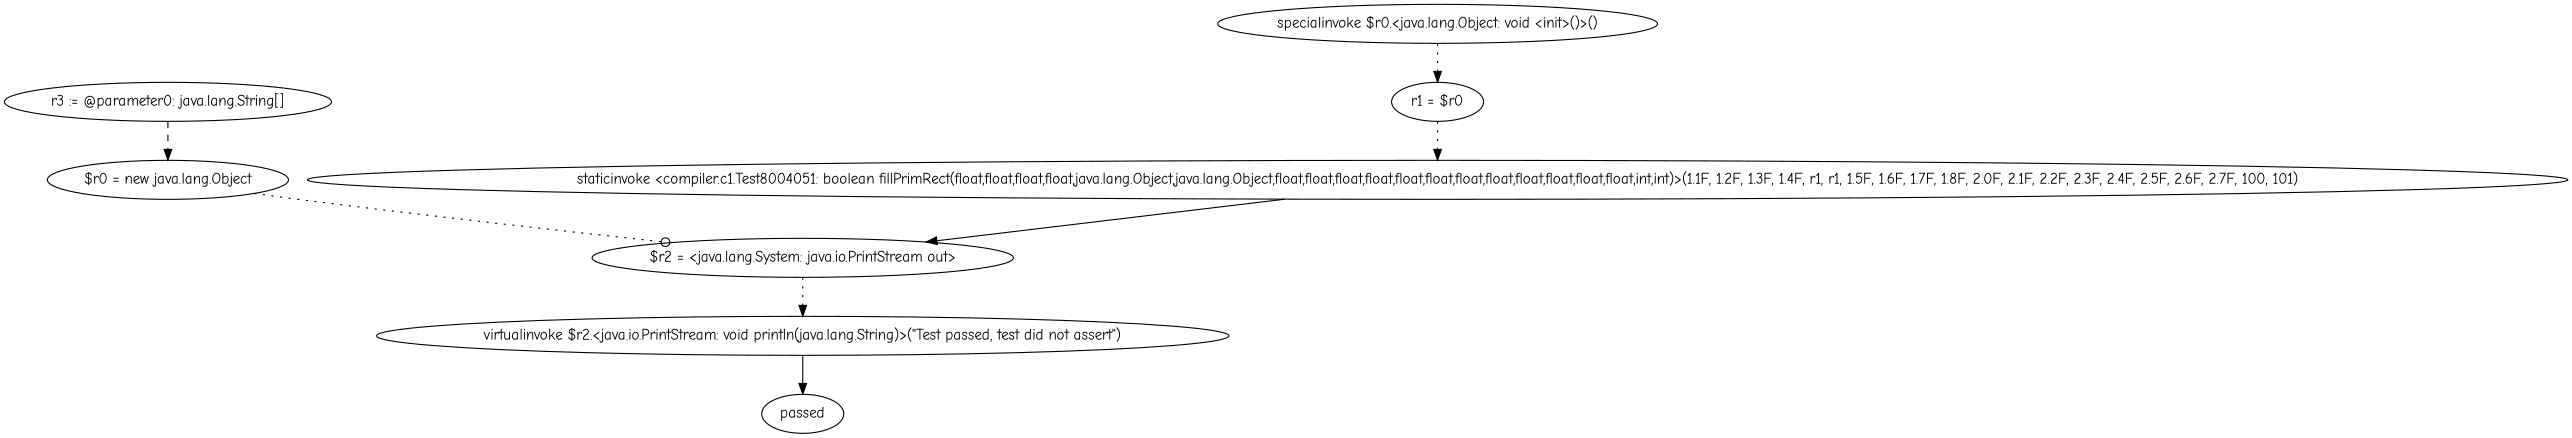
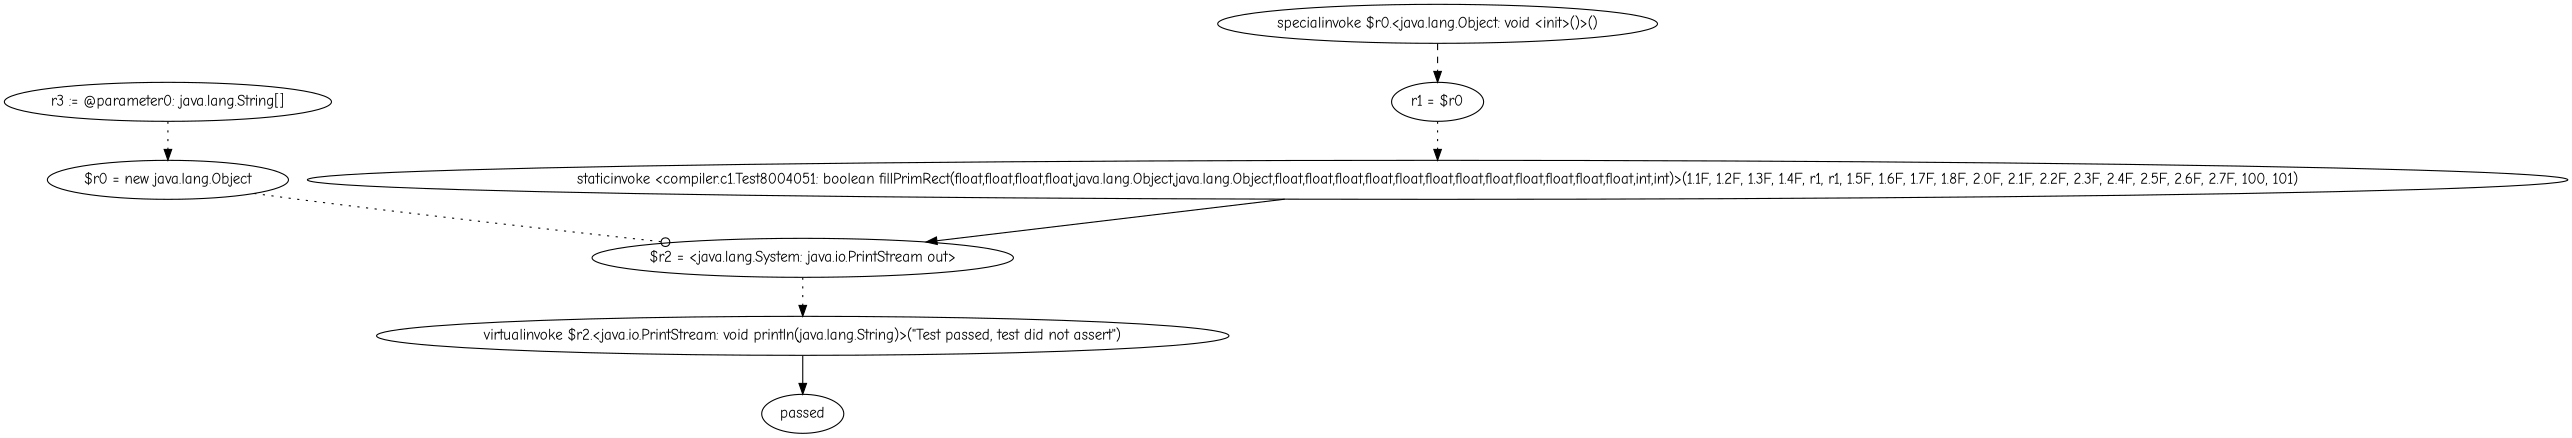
  digraph {
    fontname="Comic Neue"
    node [fontname="Comic Neue"]
    edge [arrowhead=normal fontname="Comic Neue" style=dotted]
    "r3 := @parameter0: java.lang.String[]"
    "$r0 = new java.lang.Object"
    "$r2 = <java.lang.System: java.io.PrintStream out>"
    "specialinvoke $r0.<java.lang.Object: void <init>()>()"
    "r1 = $r0"
    "staticinvoke <compiler.c1.Test8004051: boolean fillPrimRect(float,float,float,float,java.lang.Object,java.lang.Object,float,float,float,float,float,float,float,float,float,float,float,float,int,int)>(1.1F, 1.2F, 1.3F, 1.4F, r1, r1, 1.5F, 1.6F, 1.7F, 1.8F, 2.0F, 2.1F, 2.2F, 2.3F, 2.4F, 2.5F, 2.6F, 2.7F, 100, 101)"
    "virtualinvoke $r2.<java.io.PrintStream: void println(java.lang.String)>(\"Test passed, test did not assert\")"
    n8 [label=passed]
-   "r3 := @parameter0: java.lang.String[]" -> "$r0 = new java.lang.Object" [style=dashed]
+   "r3 := @parameter0: java.lang.String[]" -> "$r0 = new java.lang.Object"
    "$r0 = new java.lang.Object" -> "$r2 = <java.lang.System: java.io.PrintStream out>" [arrowhead=odot]
    "$r2 = <java.lang.System: java.io.PrintStream out>" -> "virtualinvoke $r2.<java.io.PrintStream: void println(java.lang.String)>(\"Test passed, test did not assert\")"
-   "specialinvoke $r0.<java.lang.Object: void <init>()>()" -> "r1 = $r0"
+   "specialinvoke $r0.<java.lang.Object: void <init>()>()" -> "r1 = $r0" [style=dashed]
    "r1 = $r0" -> "staticinvoke <compiler.c1.Test8004051: boolean fillPrimRect(float,float,float,float,java.lang.Object,java.lang.Object,float,float,float,float,float,float,float,float,float,float,float,float,int,int)>(1.1F, 1.2F, 1.3F, 1.4F, r1, r1, 1.5F, 1.6F, 1.7F, 1.8F, 2.0F, 2.1F, 2.2F, 2.3F, 2.4F, 2.5F, 2.6F, 2.7F, 100, 101)"
    "staticinvoke <compiler.c1.Test8004051: boolean fillPrimRect(float,float,float,float,java.lang.Object,java.lang.Object,float,float,float,float,float,float,float,float,float,float,float,float,int,int)>(1.1F, 1.2F, 1.3F, 1.4F, r1, r1, 1.5F, 1.6F, 1.7F, 1.8F, 2.0F, 2.1F, 2.2F, 2.3F, 2.4F, 2.5F, 2.6F, 2.7F, 100, 101)" -> "$r2 = <java.lang.System: java.io.PrintStream out>" [style=solid]
    "virtualinvoke $r2.<java.io.PrintStream: void println(java.lang.String)>(\"Test passed, test did not assert\")" -> n8 [style=solid]
  }
